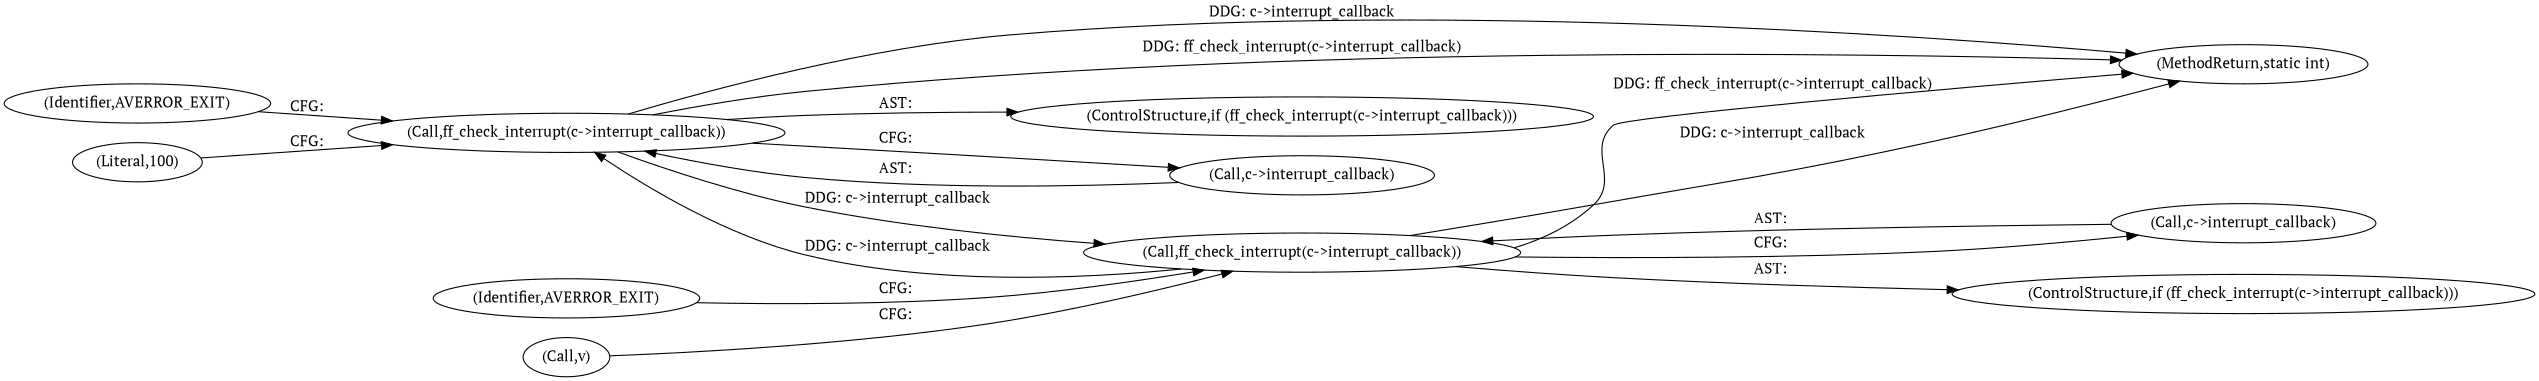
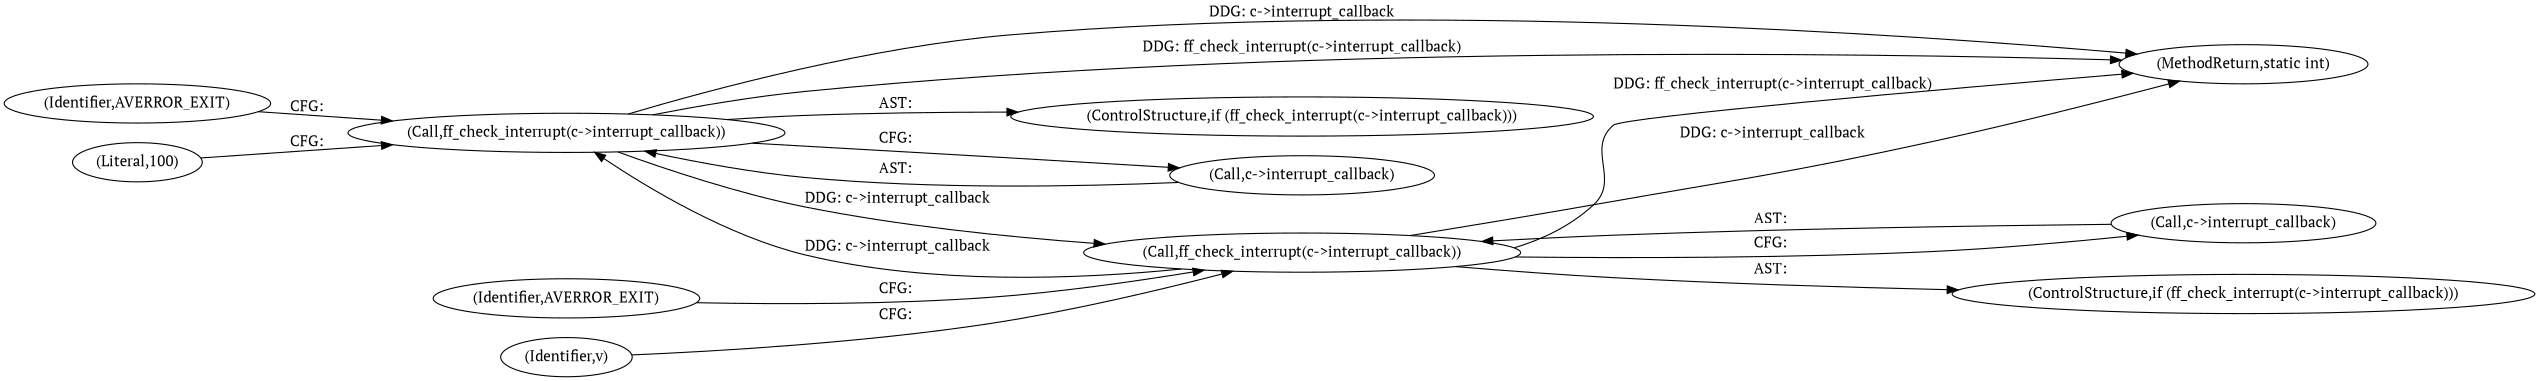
  digraph {
    rankdir=LR
    fontname="PT Serif"
    node [fontname="PT Serif"]
    edge [fontname="PT Serif"]
    n1 [label="(Call,ff_check_interrupt(c->interrupt_callback))"]
    n2 [label="(Call,ff_check_interrupt(c->interrupt_callback))"]
    n3 [label="(ControlStructure,if (ff_check_interrupt(c->interrupt_callback)))"]
    n4 [label="(Call,c->interrupt_callback)"]
    n5 [label="(MethodReturn,static int)"]
    n6 [label="(ControlStructure,if (ff_check_interrupt(c->interrupt_callback)))"]
    n7 [label="(Call,c->interrupt_callback)"]
    n8 [label="(Identifier,AVERROR_EXIT)"]
-   n9 [label="(Call,v)"]
+   n9 [label="(Identifier,v)"]
    n10 [label="(Identifier,AVERROR_EXIT)"]
    n11 [label="(Literal,100)"]
    n1 -> n2 [label="DDG: c->interrupt_callback"]
    n1 -> n3 [label="AST: "]
    n1 -> n4 [label="CFG: "]
    n1 -> n5 [label="DDG: ff_check_interrupt(c->interrupt_callback)"]
    n1 -> n5 [label="DDG: c->interrupt_callback"]
    n2 -> n1 [label="DDG: c->interrupt_callback"]
    n2 -> n5 [label="DDG: c->interrupt_callback"]
    n2 -> n5 [label="DDG: ff_check_interrupt(c->interrupt_callback)"]
    n2 -> n6 [label="AST: "]
    n2 -> n7 [label="CFG: "]
    n4 -> n1 [label="AST: "]
    n7 -> n2 [label="AST: "]
    n8 -> n2 [label="CFG: "]
    n9 -> n2 [label="CFG: "]
    n10 -> n1 [label="CFG: "]
    n11 -> n1 [label="CFG: "]
  }
